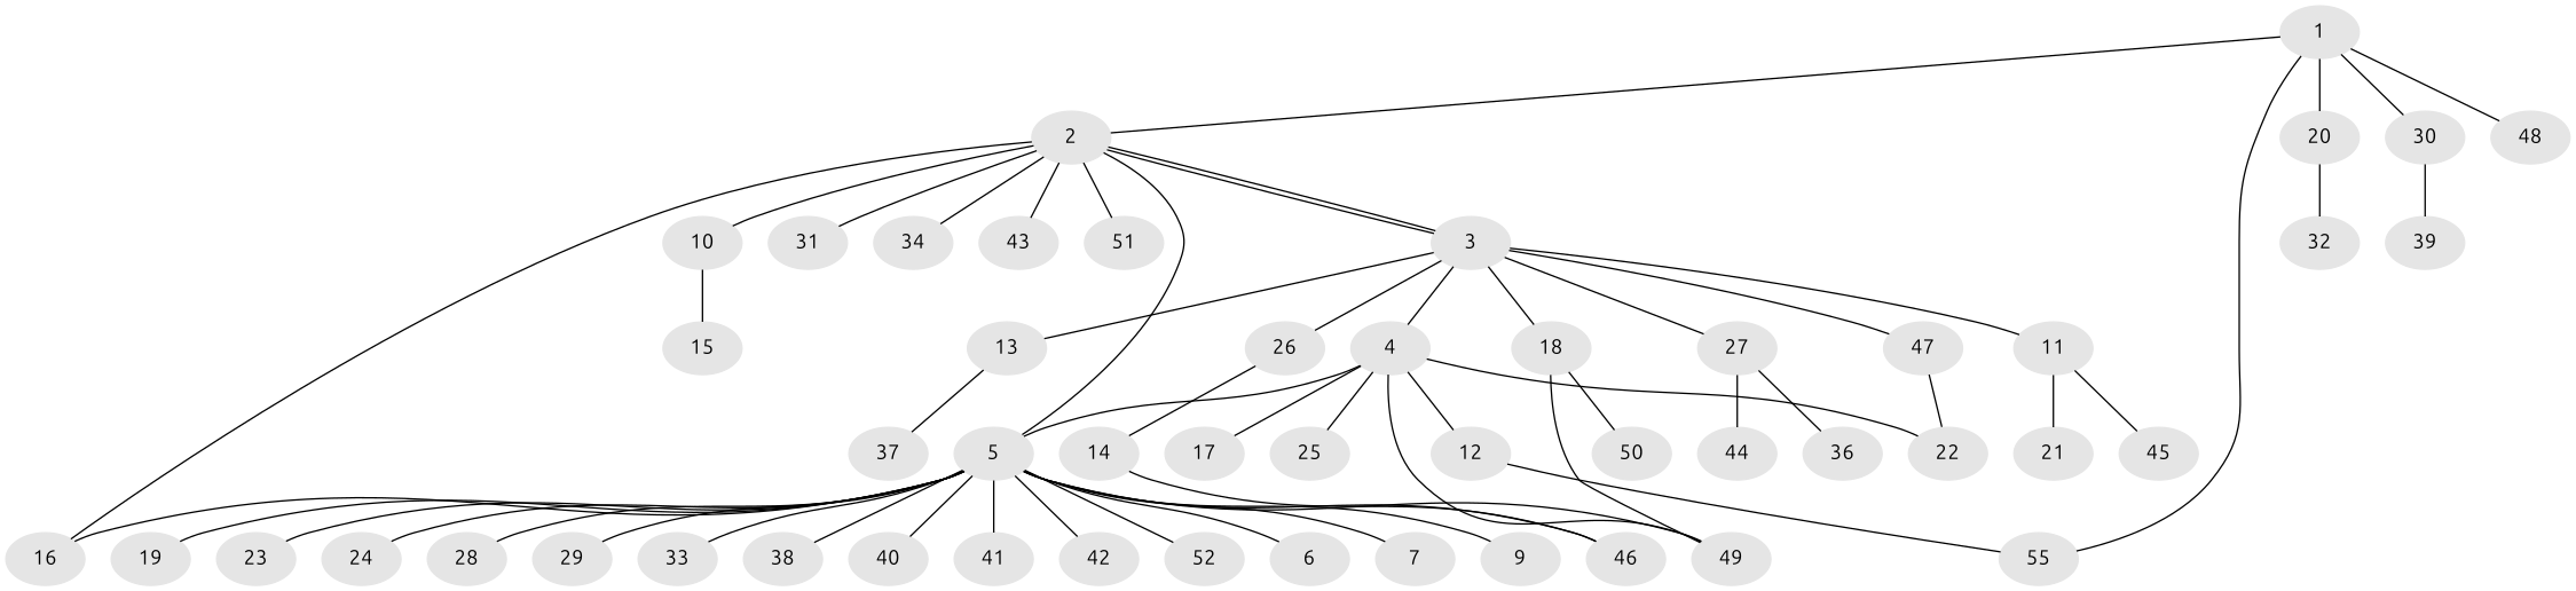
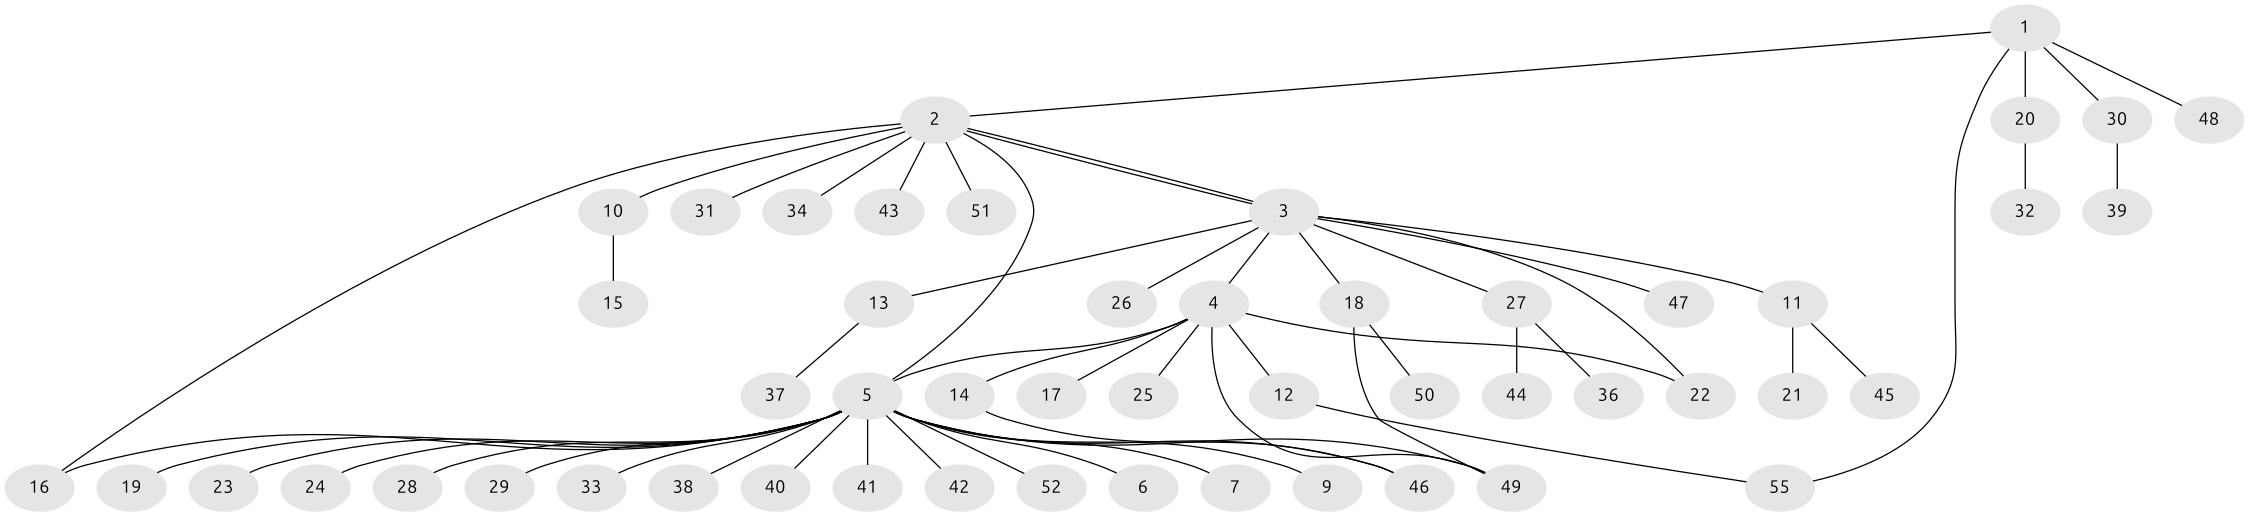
  graph {
    fontname=Ubuntu
    node [color=gray90 fontname=Ubuntu style=filled]
    edge [fontname=Ubuntu]
    1
    2
    20
    30
    n5 [label=55]
    48
    5
    3
    10
    16
    31
    34
    43
    51
    49
    6
    7
    9
    19
    23
    24
    28
    29
    33
    38
    40
    41
    42
    46
    52
    32
    39
    4
    11
    13
    18
    22
    26
    27
    47
    15
    12
    14
    17
    25
    21
    45
    37
    50
    36
    44
    1 -- 2
    1 -- 20
    1 -- 30
    1 -- n5
    1 -- 48
    2 -- 5
    2 -- 3
    2 -- 3
    2 -- 10
    2 -- 16
    2 -- 31
    2 -- 34
    2 -- 43
    2 -- 51
    20 -- 32
    30 -- 39
    5 -- 16
    5 -- 49
    5 -- 6
    5 -- 7
    5 -- 9
    5 -- 19
    5 -- 23
    5 -- 24
    5 -- 28
    5 -- 29
    5 -- 33
    5 -- 38
    5 -- 40
    5 -- 41
    5 -- 42
    5 -- 46
    5 -- 52
    3 -- 4
    3 -- 11
    3 -- 13
    3 -- 18
-   47 -- 22
+   3 -- 22
    3 -- 26
    3 -- 27
    3 -- 47
    10 -- 15
    4 -- 5
    4 -- 49
    4 -- 22
    4 -- 12
-   26 -- 14
+   4 -- 14
    4 -- 17
    4 -- 25
    11 -- 21
    11 -- 45
    13 -- 37
    18 -- 49
    18 -- 50
    27 -- 36
    27 -- 44
    12 -- n5
    14 -- 46
  }
